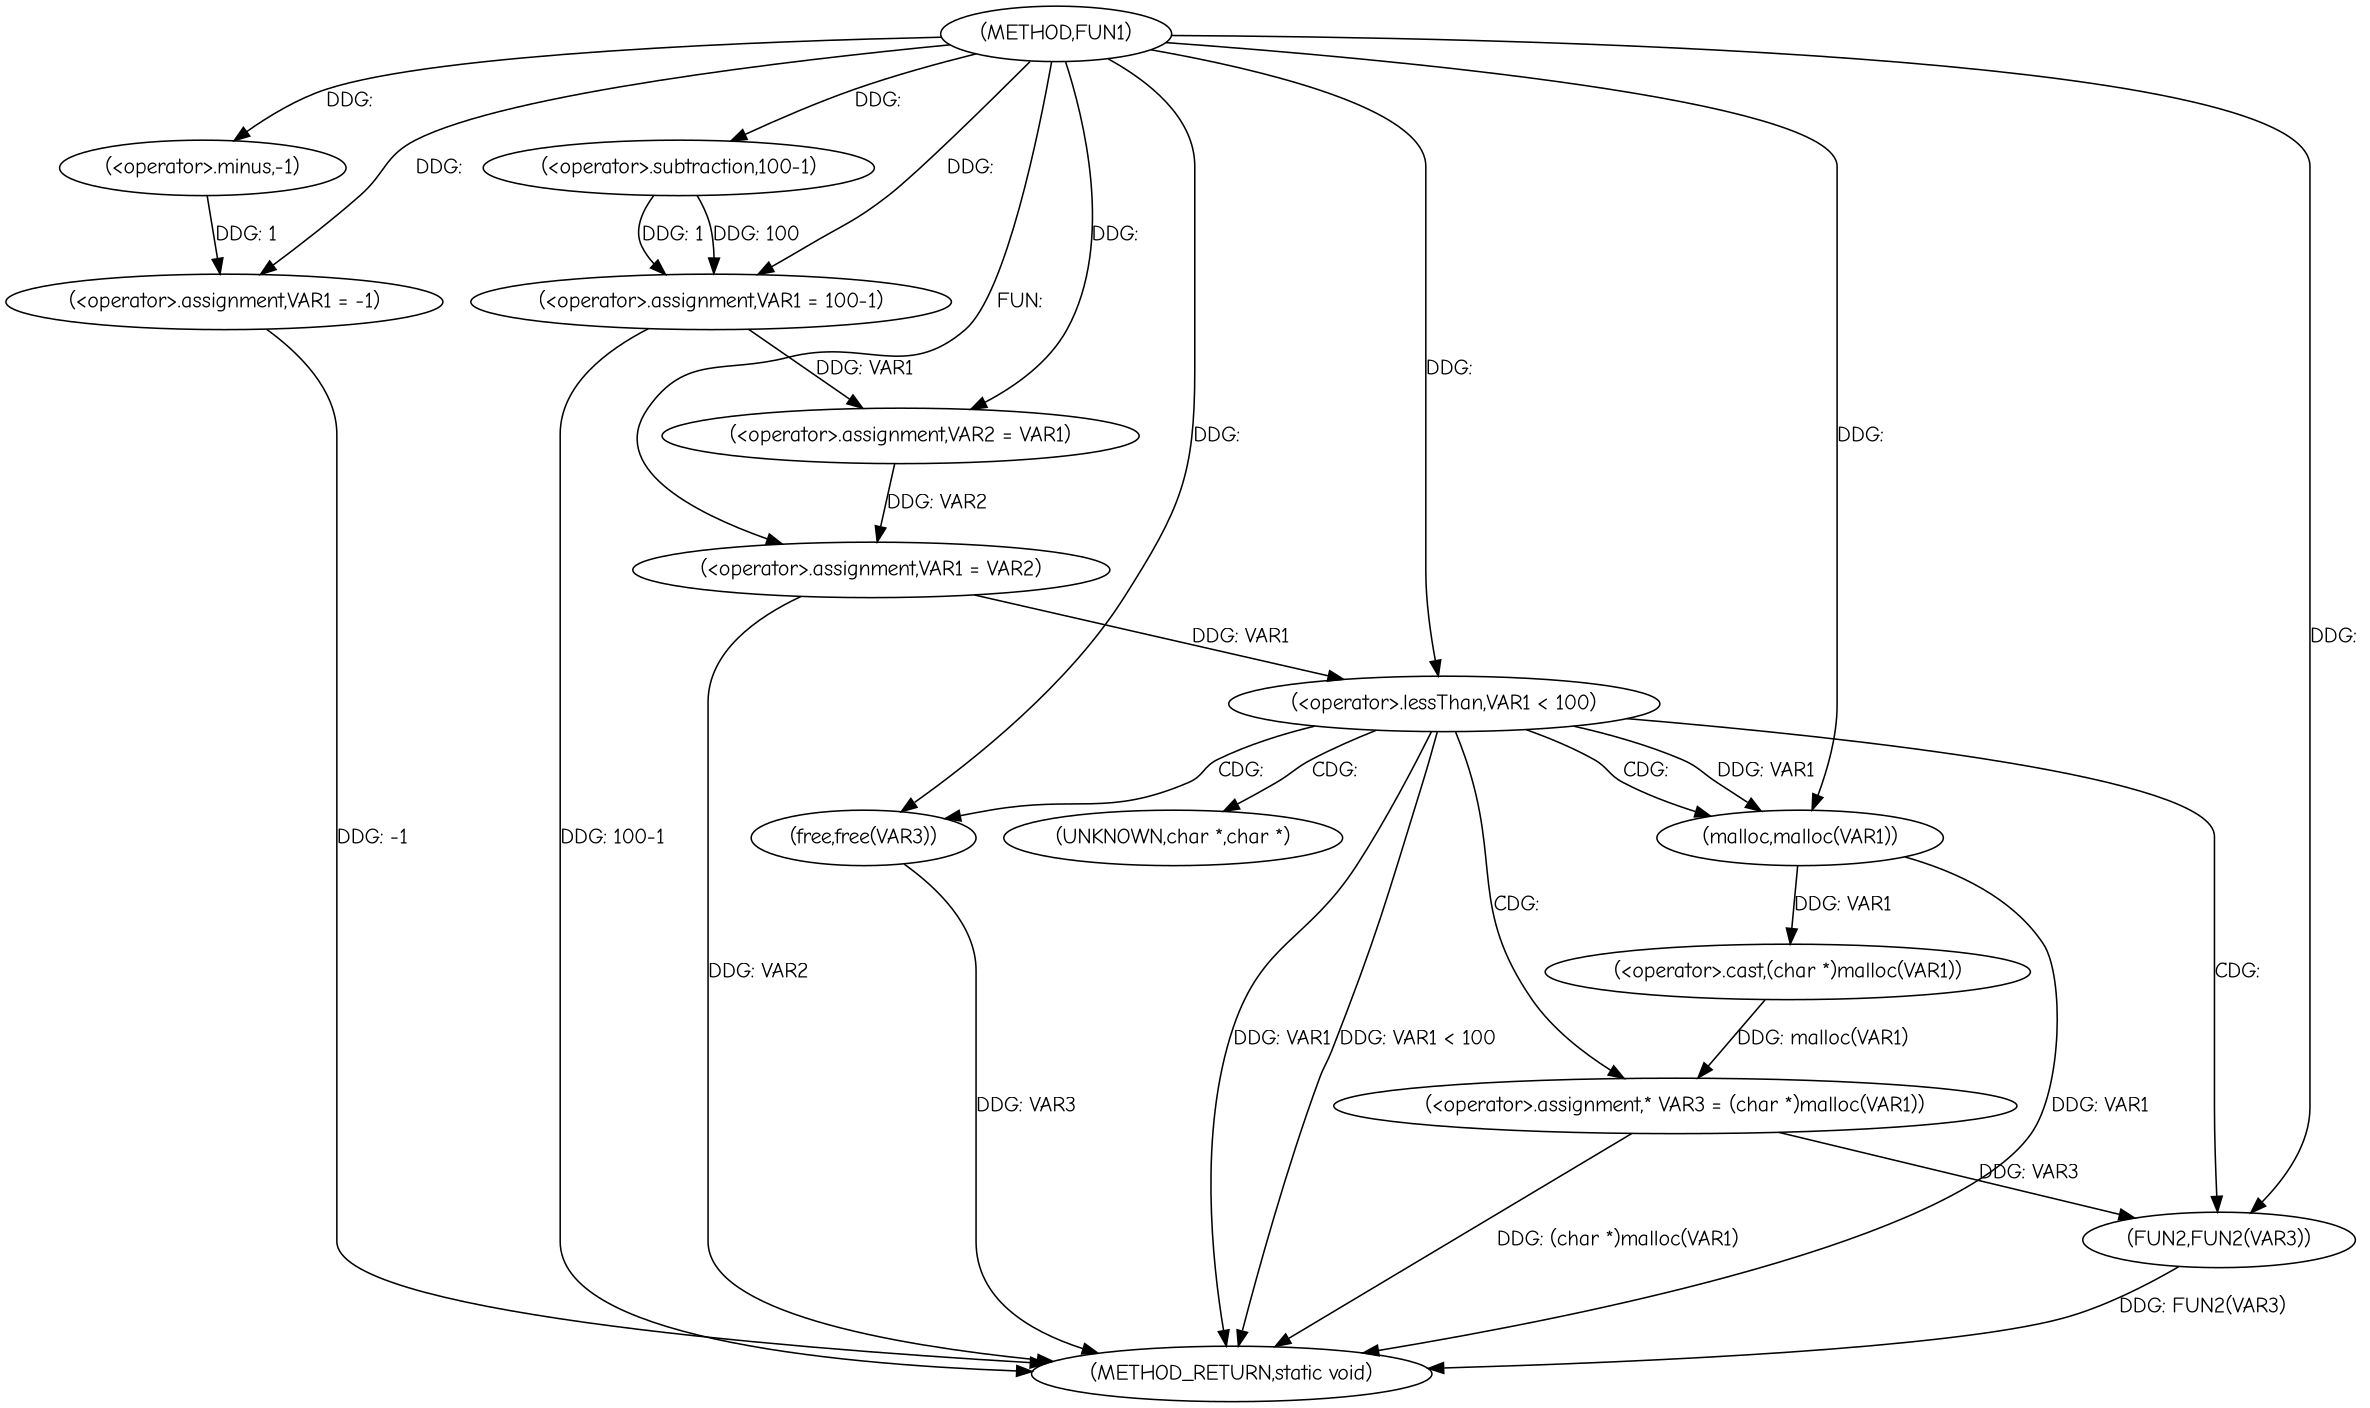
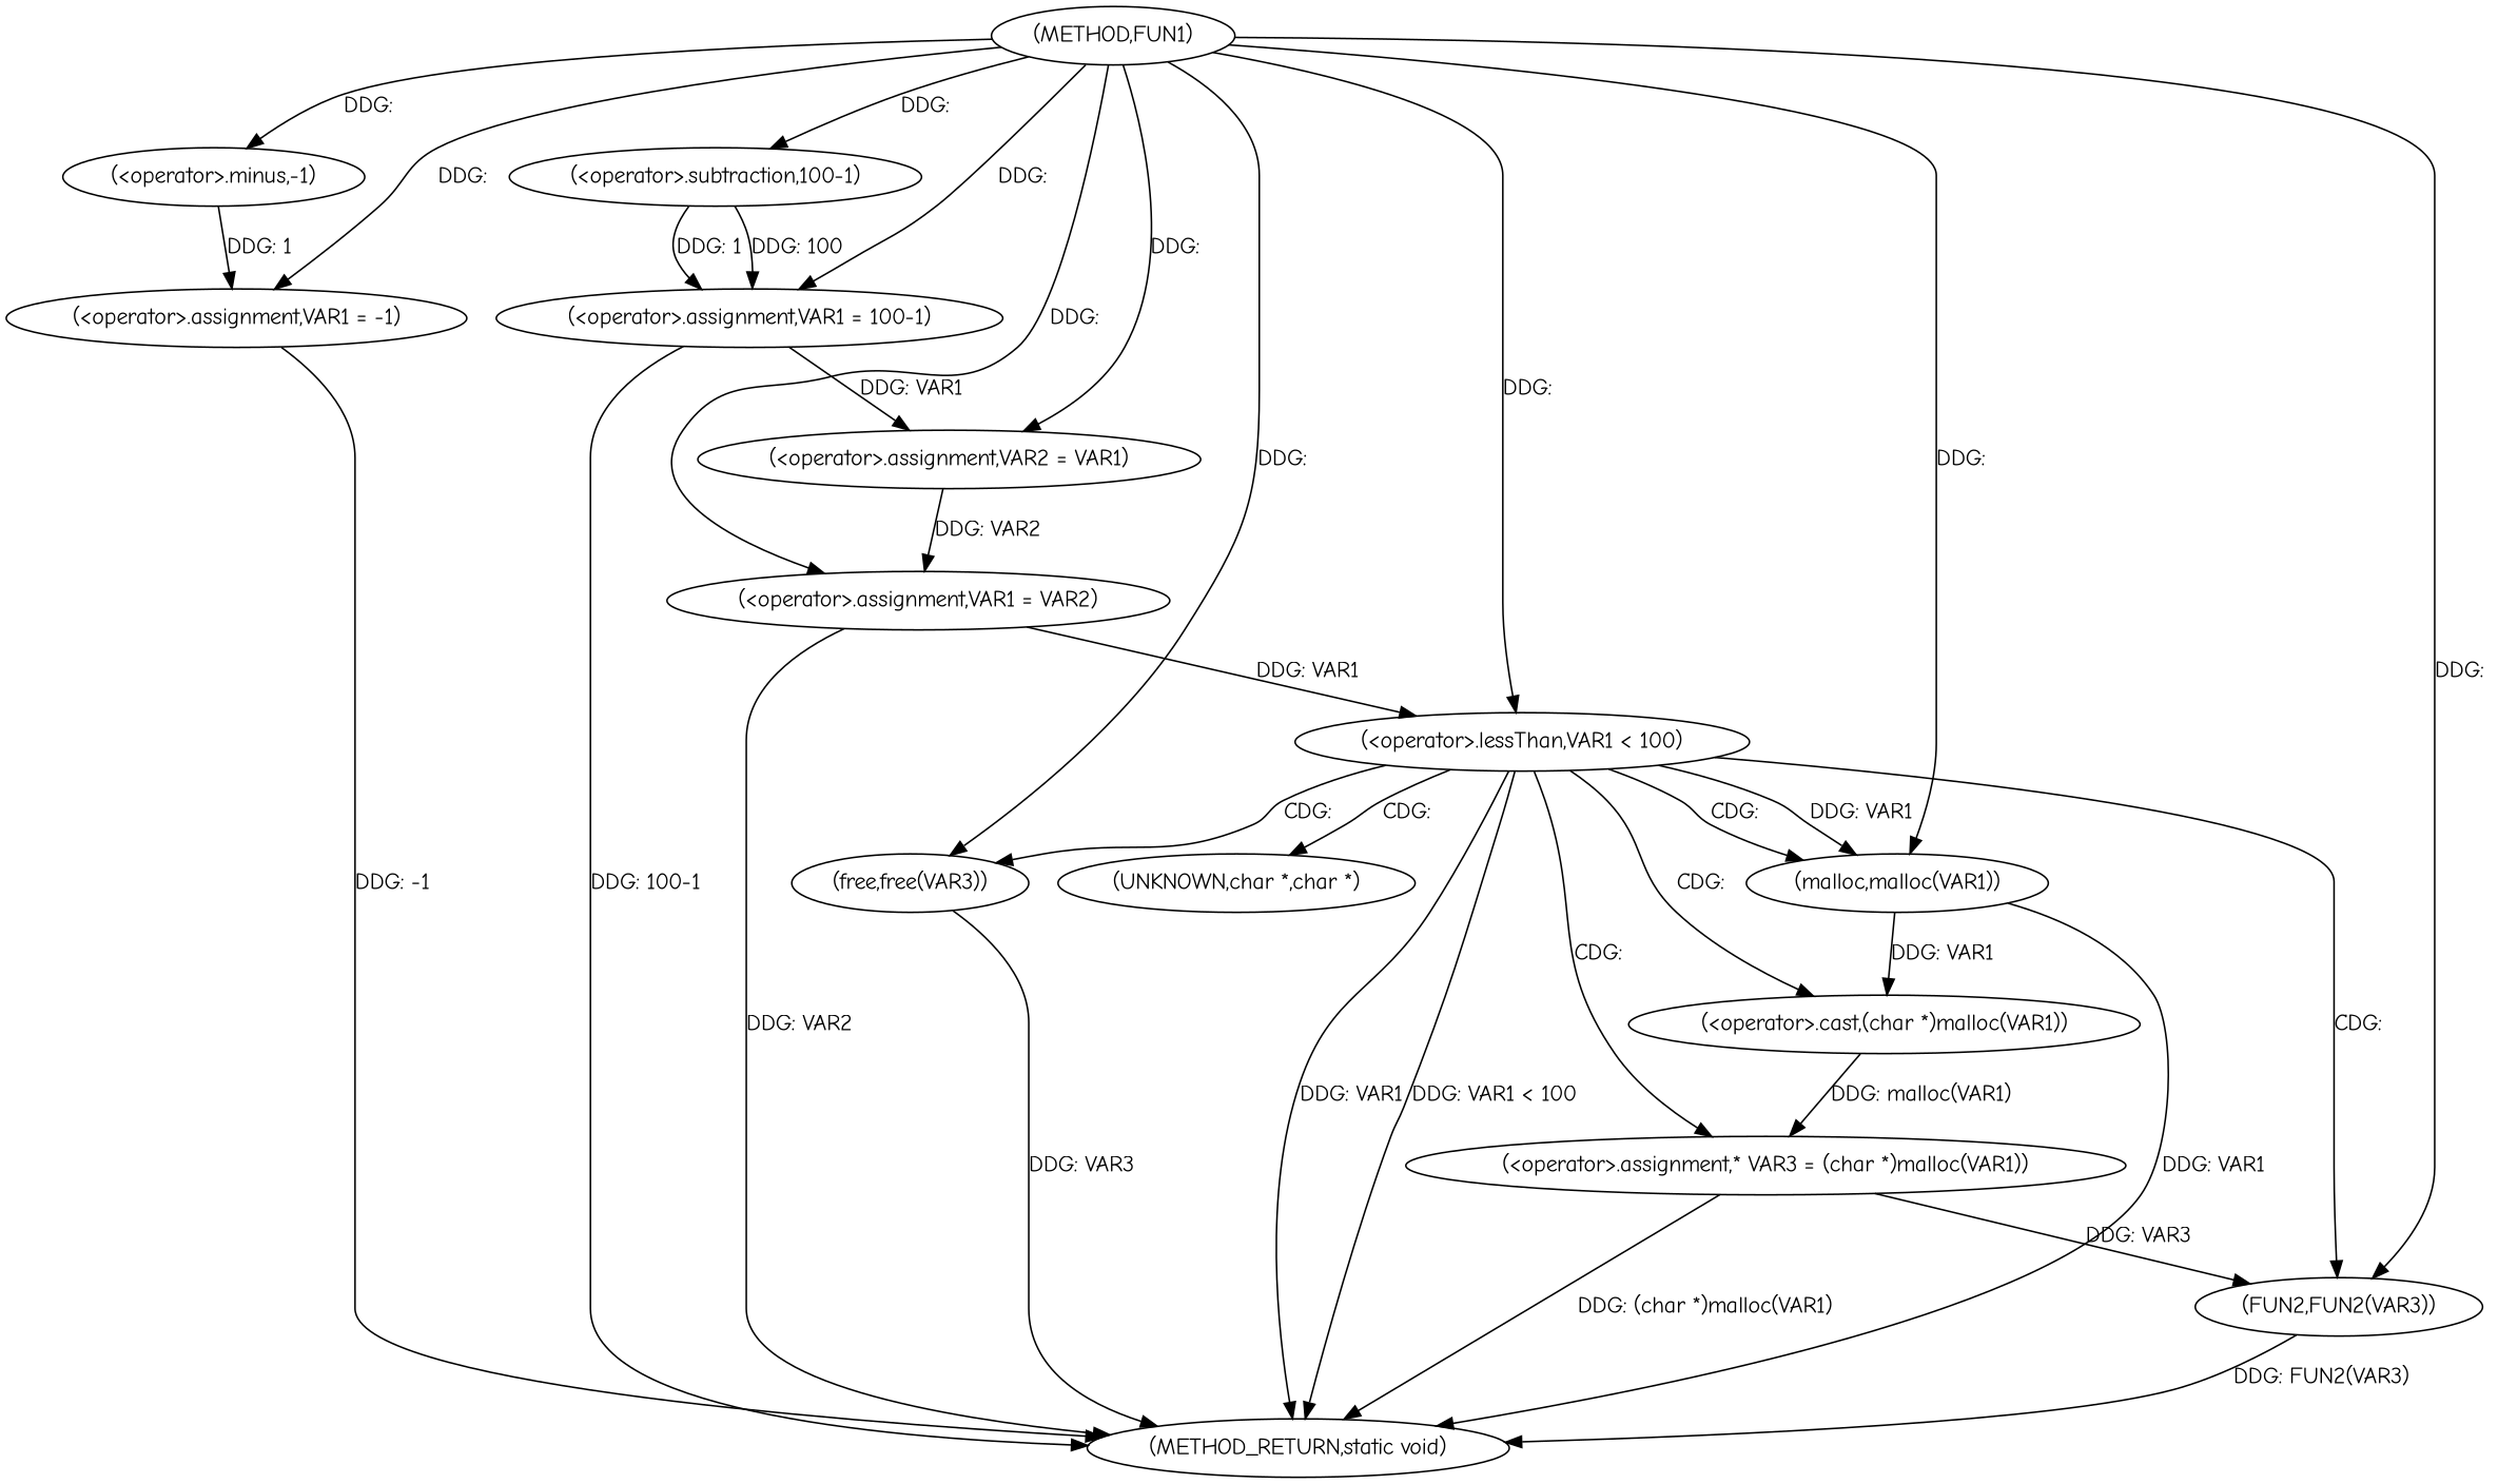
  digraph {
    fontname="Comic Neue"
    node [fontname="Comic Neue"]
    edge [fontname="Comic Neue"]
    n1 [label="(METHOD,FUN1)"]
    n2 [label="(<operator>.assignment,VAR1 = -1)"]
    n3 [label="(<operator>.minus,-1)"]
    n4 [label="(<operator>.assignment,VAR1 = 100-1)"]
    n5 [label="(<operator>.subtraction,100-1)"]
    n6 [label="(<operator>.assignment,VAR2 = VAR1)"]
    n7 [label="(<operator>.assignment,VAR1 = VAR2)"]
    n8 [label="(<operator>.lessThan,VAR1 < 100)"]
    n9 [label="(malloc,malloc(VAR1))"]
    n10 [label="(FUN2,FUN2(VAR3))"]
    n11 [label="(free,free(VAR3))"]
    n12 [label="(METHOD_RETURN,static void)"]
    n13 [label="(<operator>.assignment,* VAR3 = (char *)malloc(VAR1))"]
    n14 [label="(<operator>.cast,(char *)malloc(VAR1))"]
    n15 [label="(UNKNOWN,char *,char *)"]
    n1 -> n2 [label="DDG: "]
    n1 -> n3 [label="DDG: "]
    n1 -> n4 [label="DDG: "]
    n1 -> n5 [label="DDG: "]
    n1 -> n6 [label="DDG: "]
-   n1 -> n7 [label="FUN: "]
+   n1 -> n7 [label="DDG: "]
    n1 -> n8 [label="DDG: "]
    n1 -> n9 [label="DDG: "]
    n1 -> n10 [label="DDG: "]
    n1 -> n11 [label="DDG: "]
    n2 -> n12 [label="DDG: -1"]
    n3 -> n2 [label="DDG: 1"]
    n4 -> n6 [label="DDG: VAR1"]
    n4 -> n12 [label="DDG: 100-1"]
    n5 -> n4 [label="DDG: 100"]
    n5 -> n4 [label="DDG: 1"]
    n6 -> n7 [label="DDG: VAR2"]
    n7 -> n8 [label="DDG: VAR1"]
    n7 -> n12 [label="DDG: VAR2"]
    n8 -> n9 [label="DDG: VAR1"]
    n8 -> n9 [label="CDG: "]
    n8 -> n10 [label="CDG: "]
    n8 -> n11 [label="CDG: "]
    n8 -> n12 [label="DDG: VAR1"]
    n8 -> n12 [label="DDG: VAR1 < 100"]
    n8 -> n13 [label="CDG: "]
+   n8 -> n14 [label="CDG: "]
    n8 -> n15 [label="CDG: "]
    n9 -> n12 [label="DDG: VAR1"]
    n9 -> n14 [label="DDG: VAR1"]
    n10 -> n12 [label="DDG: FUN2(VAR3)"]
    n11 -> n12 [label="DDG: VAR3"]
    n13 -> n10 [label="DDG: VAR3"]
    n13 -> n12 [label="DDG: (char *)malloc(VAR1)"]
    n14 -> n13 [label="DDG: malloc(VAR1)"]
  }
